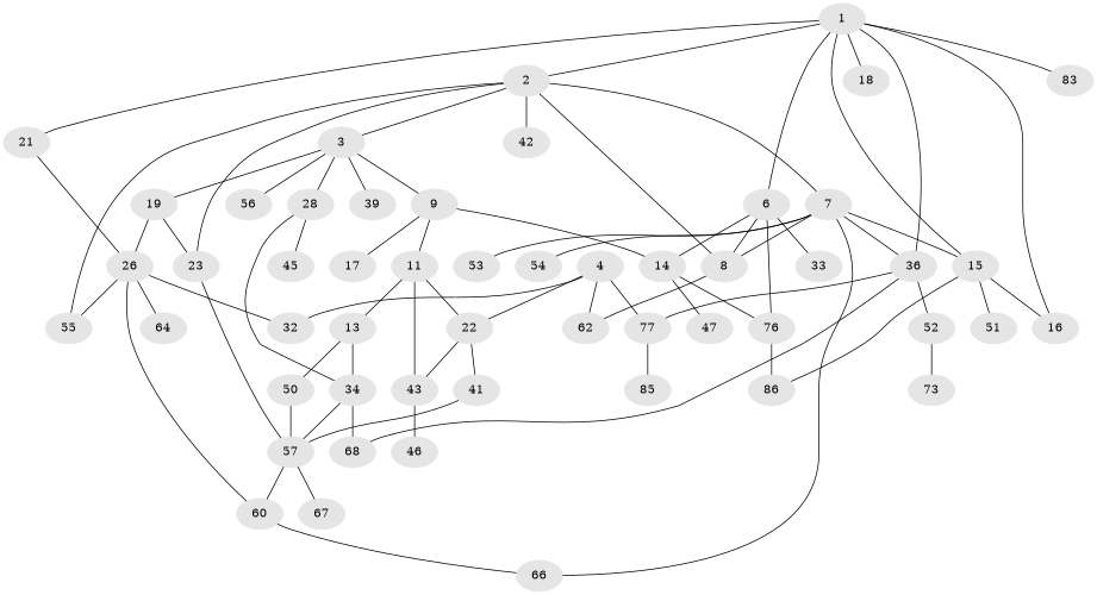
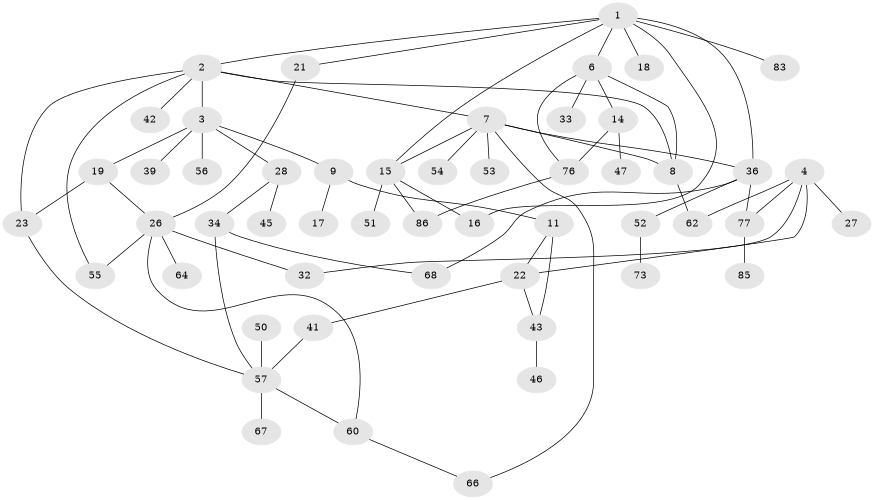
  graph {
    node [color=gray90 style=filled]
    1 [super="+5"]
    2 [super="+49"]
    6 [super="+24"]
    15 [super="+31"]
    16 [super="+61"]
    18
    21 [super="+82"]
    36 [super="+71"]
    83
    3 [super="+10"]
    7 [super="+78"]
    8 [super="+29"]
    23 [super="+25"]
    42
    55
    14
    33
    76 [super="+79"]
    51 [super="+58"]
    86
    26 [super="+37"]
    77 [super="+81"]
    68
    52 [super="+59"]
    9 [super="+40"]
    19 [super="+69"]
    28 [super="+44"]
    39
    56
    53
    54
    66 [super="+75"]
    62
    57 [super="+72"]
    4 [super="+20"]
    22 [super="+30"]
+   27
    32 [super="+84"]
    11 [super="+12"]
    17
    34 [super="+38"]
    45 [super="+80"]
    43 [super="+48"]
    41
    85
    47
-   13 [super="+35"]
    50
    46
    60 [super="+63"]
    64
    67 [super="+70"]
    73 [super="+74"]
    1 -- 2
    1 -- 6
    1 -- 15
    1 -- 16
    1 -- 18
    1 -- 21
    1 -- 36
    1 -- 83
    2 -- 3
    2 -- 7
    2 -- 8
    2 -- 23
    2 -- 42
    2 -- 55
    6 -- 8
    6 -- 14
    6 -- 33
    6 -- 76
    15 -- 16
    15 -- 51
    15 -- 86
    21 -- 26
    36 -- 77
    36 -- 68
    36 -- 52
    3 -- 9
    3 -- 19
    3 -- 28
    3 -- 39
    3 -- 56
    7 -- 15
    7 -- 36
    7 -- 8
    7 -- 53
    7 -- 54
    7 -- 66
    8 -- 62
    23 -- 57
    14 -- 76
    14 -- 47
    76 -- 86
    26 -- 55
    26 -- 32
    26 -- 60
    26 -- 64
    77 -- 85
    52 -- 73
-   9 -- 14
    9 -- 11
    9 -- 17
    19 -- 23
    19 -- 26
    28 -- 34
    28 -- 45
    57 -- 60
    57 -- 67
    4 -- 77
    4 -- 62
    4 -- 22
+   4 -- 27
    4 -- 32
    22 -- 43
    22 -- 41
    11 -- 22
    11 -- 43
-   11 -- 13
    34 -- 68
    34 -- 57
    43 -- 46
    41 -- 57
-   13 -- 34
-   13 -- 50
    50 -- 57
    60 -- 66
  }
